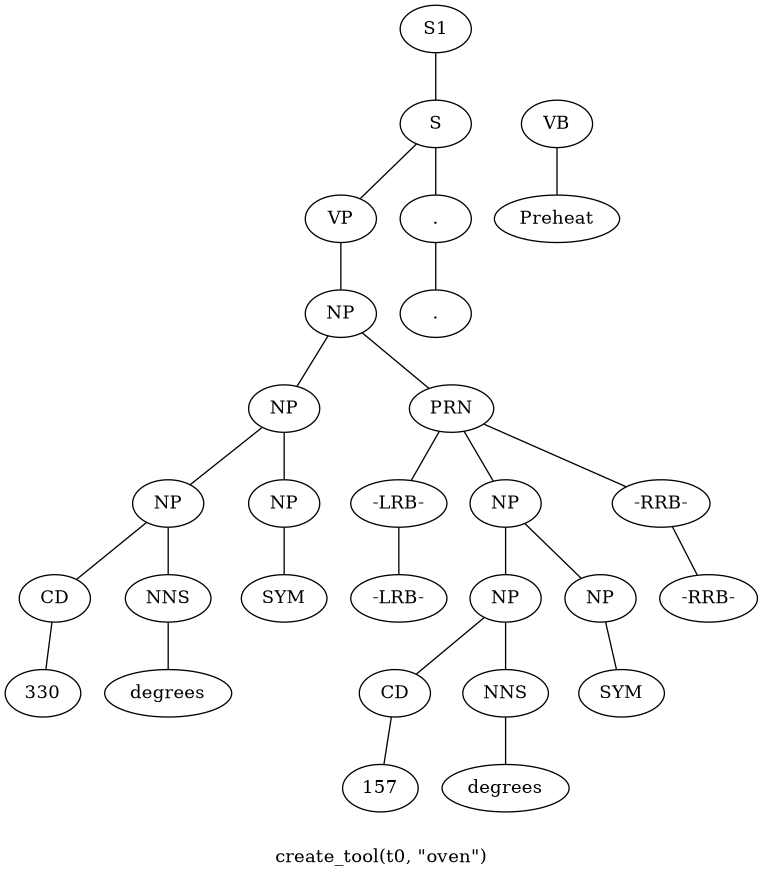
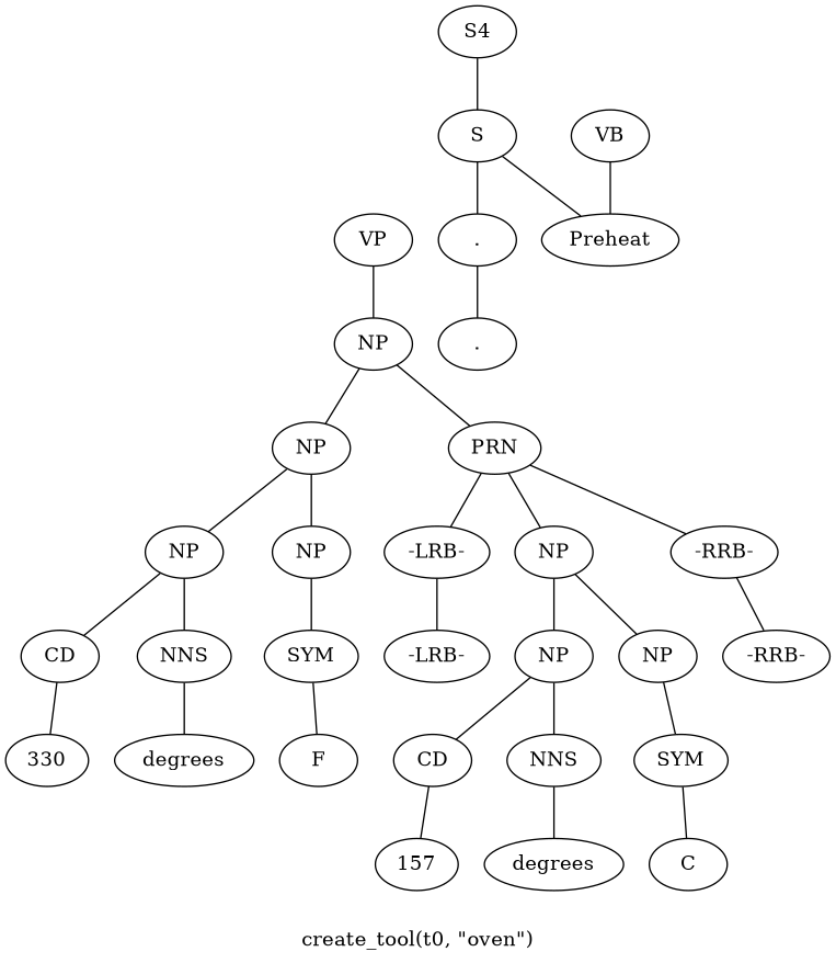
  graph {
    label="create_tool(t0, \"oven\")"
-   n1 [label=S1]
+   n1 [label=S4]
    n2 [label=S]
    n3 [label=VP]
    n4 [label="."]
    n5 [label=NP]
    n6 [label="."]
    n7 [label=VB]
    n8 [label=Preheat]
    n9 [label=NP]
    n10 [label=PRN]
    n11 [label=NP]
    n12 [label=NP]
    n13 [label="-LRB-"]
    n14 [label=NP]
    n15 [label="-RRB-"]
    n16 [label=CD]
    n17 [label=NNS]
    n18 [label=SYM]
    n19 [label=330]
    n20 [label=degrees]
+   n21 [label=F]
    n22 [label="-LRB-"]
    n23 [label=NP]
    n24 [label=NP]
    n25 [label="-RRB-"]
    n26 [label=CD]
    n27 [label=NNS]
    n28 [label=SYM]
    n29 [label=157]
    n30 [label=degrees]
+   n31 [label=C]
    n1 -- n2
-   n2 -- n3
+   n2 -- n8
    n2 -- n4
    n3 -- n5
    n4 -- n6
    n5 -- n9
    n5 -- n10
    n7 -- n8
    n9 -- n11
    n9 -- n12
    n10 -- n13
    n10 -- n14
    n10 -- n15
    n11 -- n16
    n11 -- n17
    n12 -- n18
    n13 -- n22
    n14 -- n23
    n14 -- n24
    n15 -- n25
    n16 -- n19
    n17 -- n20
+   n18 -- n21
    n23 -- n26
    n23 -- n27
    n24 -- n28
    n26 -- n29
    n27 -- n30
+   n28 -- n31
  }
